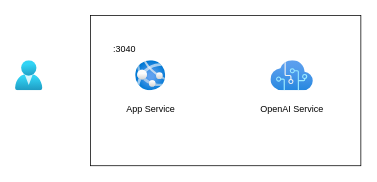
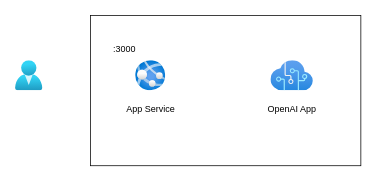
  <mxCell id="0" />
  <mxCell id="1" parent="0" />
  <mxCell id="2" value="" style="rounded=0;whiteSpace=wrap;html=1;" parent="1" vertex="1"><mxGeometry x="120" y="20" width="360" height="200" as="geometry" /></mxCell>
  <mxCell id="3" value="" style="aspect=fixed;html=1;points=[];align=center;image;fontSize=12;image=img/lib/azure2/app_services/App_Services.svg;" parent="1" vertex="1"><mxGeometry x="180" y="80" width="40" height="40" as="geometry" /></mxCell>
  <mxCell id="4" value="" style="aspect=fixed;html=1;points=[];align=center;image;fontSize=12;image=img/lib/azure2/ai_machine_learning/Cognitive_Services.svg;" parent="1" vertex="1"><mxGeometry x="360" y="80" width="56.66" height="40" as="geometry" /></mxCell>
  <mxCell id="5" value="App Service" style="text;html=1;align=center;verticalAlign=middle;resizable=0;points=[];autosize=1;strokeColor=none;fillColor=none;" parent="1" vertex="1"><mxGeometry x="155" y="130" width="90" height="30" as="geometry" /></mxCell>
- <mxCell id="6" value="OpenAI Service" style="text;html=1;align=center;verticalAlign=middle;resizable=0;points=[];autosize=1;strokeColor=none;fillColor=none;" parent="1" vertex="1"><mxGeometry x="333.33" y="130" width="110" height="30" as="geometry" /></mxCell>
+ <mxCell id="6" value="OpenAI App" style="text;html=1;align=center;verticalAlign=middle;resizable=0;points=[];autosize=1;strokeColor=none;fillColor=none;" parent="1" vertex="1"><mxGeometry x="333.33" y="130" width="110" height="30" as="geometry" /></mxCell>
  <mxCell id="7" value="" style="aspect=fixed;html=1;points=[];align=center;image;fontSize=12;image=img/lib/azure2/identity/Users.svg;" parent="1" vertex="1"><mxGeometry x="20" y="80" width="36.57" height="40" as="geometry" /></mxCell>
- <mxCell id="8" value=":3040" style="text;html=1;align=center;verticalAlign=middle;resizable=0;points=[];autosize=1;strokeColor=none;fillColor=none;" vertex="1" parent="1"><mxGeometry x="140" y="50" width="50" height="30" as="geometry" /></mxCell>
+ <mxCell id="8" value=":3000" style="text;html=1;align=center;verticalAlign=middle;resizable=0;points=[];autosize=1;strokeColor=none;fillColor=none;" vertex="1" parent="1"><mxGeometry x="140" y="50" width="50" height="30" as="geometry" /></mxCell>
